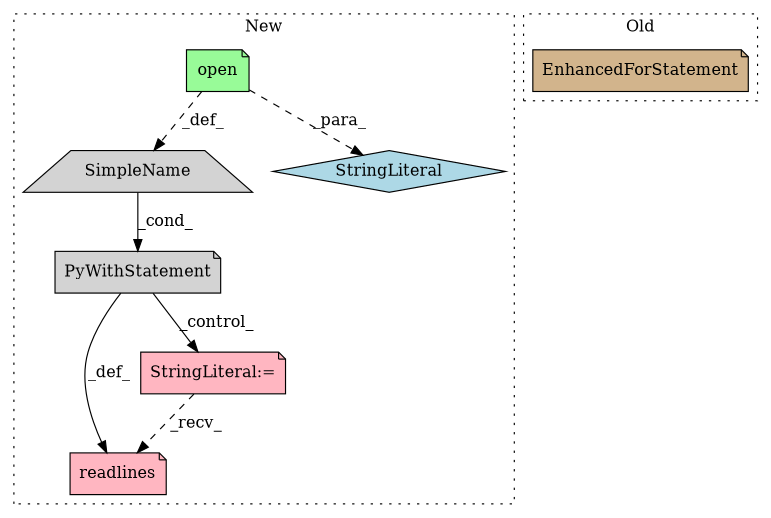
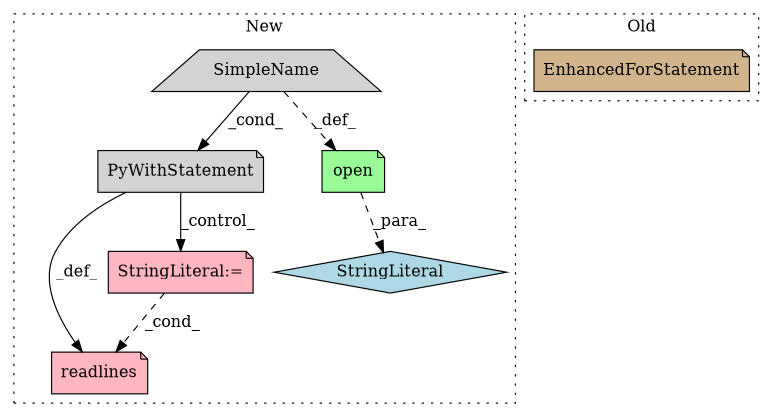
  digraph {
    node [a=32 fillcolor=lightpink shape=note style=filled]
    edge [style=dashed]
    n1 [l=11 label=readlines s=1271]
    n2 [a=7 l=2 label="StringLiteral:=" s=1238]
    n3 [a=42 fillcolor=lightgrey label=SimpleName shape=trapezium]
    n4 [a=104 fillcolor=lightgrey l="10,2" label=PyWithStatement s="1185,1215"]
    n5 [fillcolor=palegreen l="5,1" label=open s="1195,1214"]
    n6 [a=45 fillcolor=lightblue l=4 label=StringLiteral s=1210 shape=diamond]
    n7 [a=70 fillcolor=tan l="61,2" label=EnhancedForStatement s="459,536"]
    subgraph cluster_1 {
      label=New
      style=dotted
      n1
      n2
      n3
      n4
      n5
      n6
    }
    subgraph cluster_2 {
      label=Old
      style=dotted
      n7
    }
-   n2 -> n1 [label=_recv_]
+   n2 -> n1 [label=_cond_]
    n3 -> n4 [label=_cond_ style=solid]
    n4 -> n1 [label=_def_ style=solid]
    n4 -> n2 [label=_control_ style=solid]
-   n5 -> n3 [label=_def_]
+   n3 -> n5 [label=_def_]
    n5 -> n6 [label=_para_]
  }
